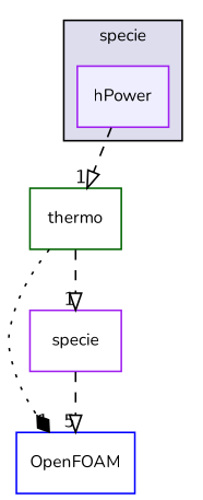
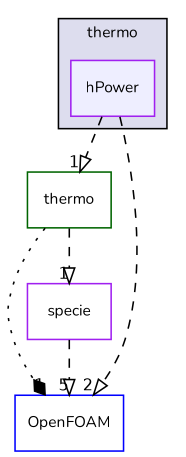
  digraph {
    compound=true
    fontname=Nunito
    node [color=purple fontname=Nunito fontsize=10 shape=box]
    edge [arrowhead=onormal fontname=Nunito headlabel=1 labeldistance=1.5 labelfontname=Helvetica labelfontsize=10 style=dashed]
    n1 [fillcolor="#eeeeff" label=hPower pencolor=black style=filled]
    n2 [color=darkgreen label=thermo]
    n3 [color=blue label=OpenFOAM]
    n4 [label=specie]
    subgraph cluster_1 {
      bgcolor="#ddddee"
      fontsize=10
-     label=specie
+     label=thermo
      pencolor=black
      n1
    }
    n1 -> n2
+   n1 -> n3 [headlabel=2]
    n2 -> n3 [arrowhead=diamond style=dotted]
    n2 -> n4
    n4 -> n3 [headlabel=5]
  }
